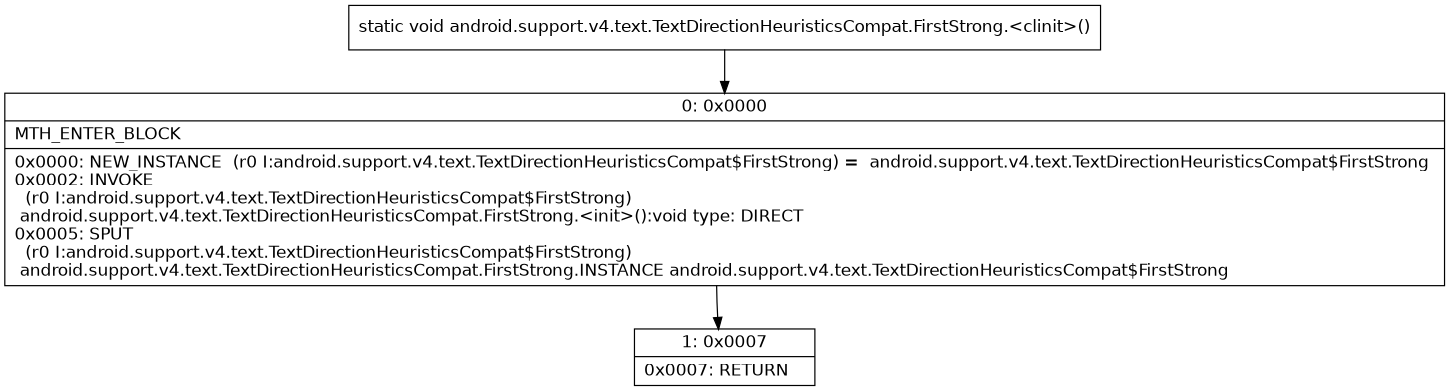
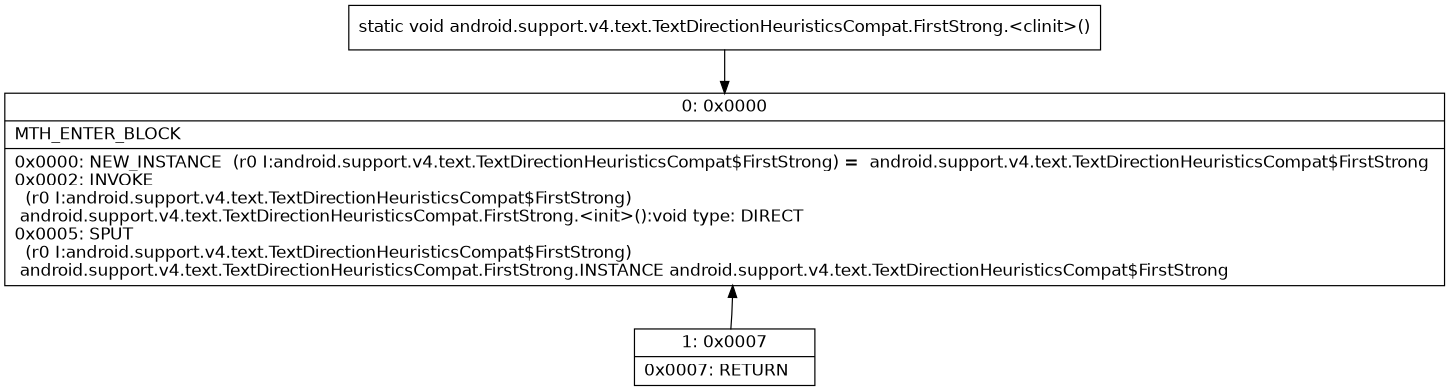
  digraph {
    fontname="DejaVu Sans"
    node [shape=record fontname="DejaVu Sans"]
    edge [fontname="DejaVu Sans"]
    n1 [label="{0\:\ 0x0000|MTH_ENTER_BLOCK\l|0x0000: NEW_INSTANCE  (r0 I:android.support.v4.text.TextDirectionHeuristicsCompat$FirstStrong) =  android.support.v4.text.TextDirectionHeuristicsCompat$FirstStrong \l0x0002: INVOKE  \l  (r0 I:android.support.v4.text.TextDirectionHeuristicsCompat$FirstStrong)\l android.support.v4.text.TextDirectionHeuristicsCompat.FirstStrong.\<init\>():void type: DIRECT \l0x0005: SPUT  \l  (r0 I:android.support.v4.text.TextDirectionHeuristicsCompat$FirstStrong)\l android.support.v4.text.TextDirectionHeuristicsCompat.FirstStrong.INSTANCE android.support.v4.text.TextDirectionHeuristicsCompat$FirstStrong \l}"]
    n2 [label="{1\:\ 0x0007|0x0007: RETURN   \l}"]
    n3 [label="{static void android.support.v4.text.TextDirectionHeuristicsCompat.FirstStrong.\<clinit\>() }"]
-   n1 -> n2
+   n2 -> n1
    n3 -> n1
  }
